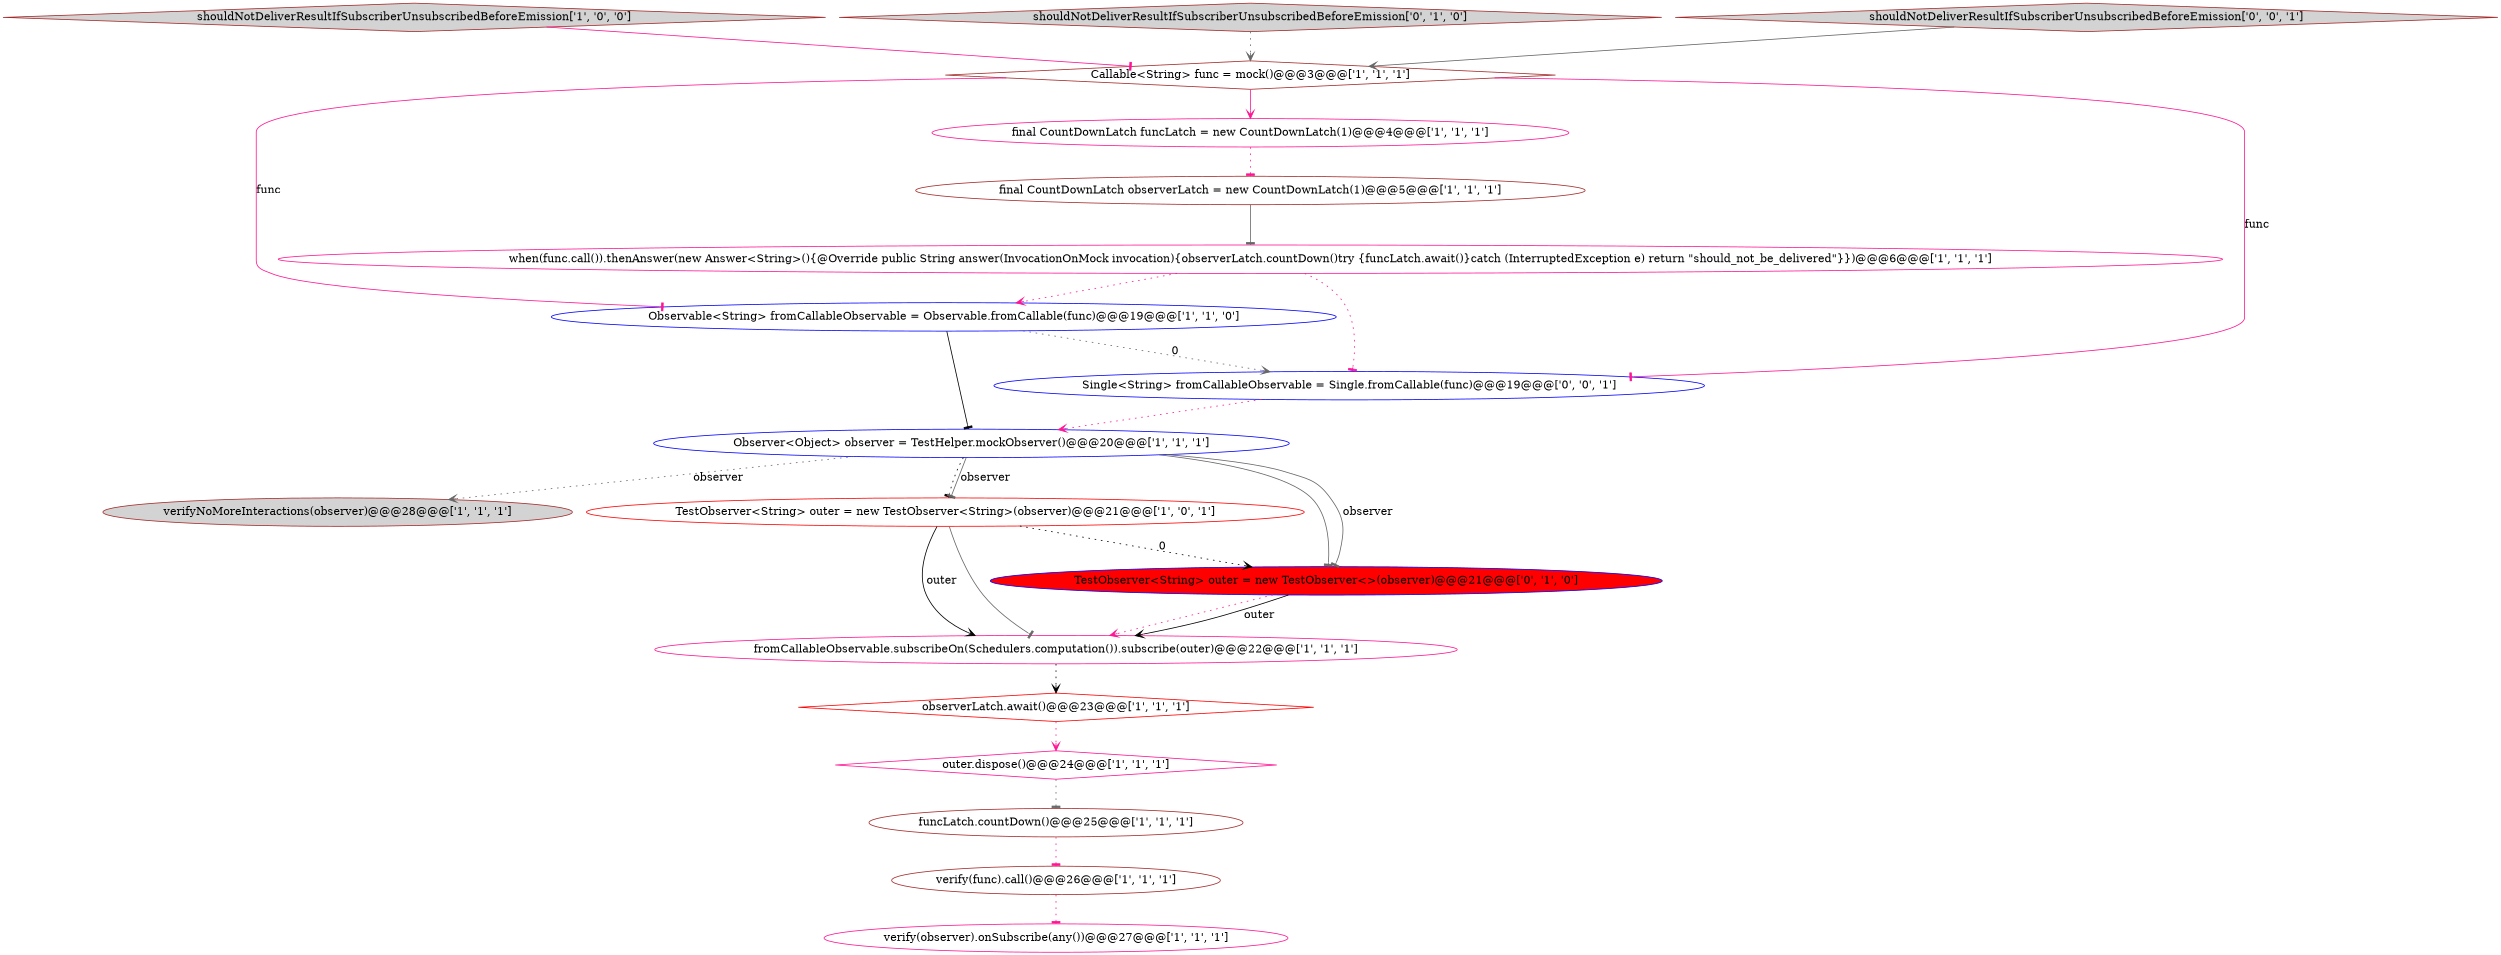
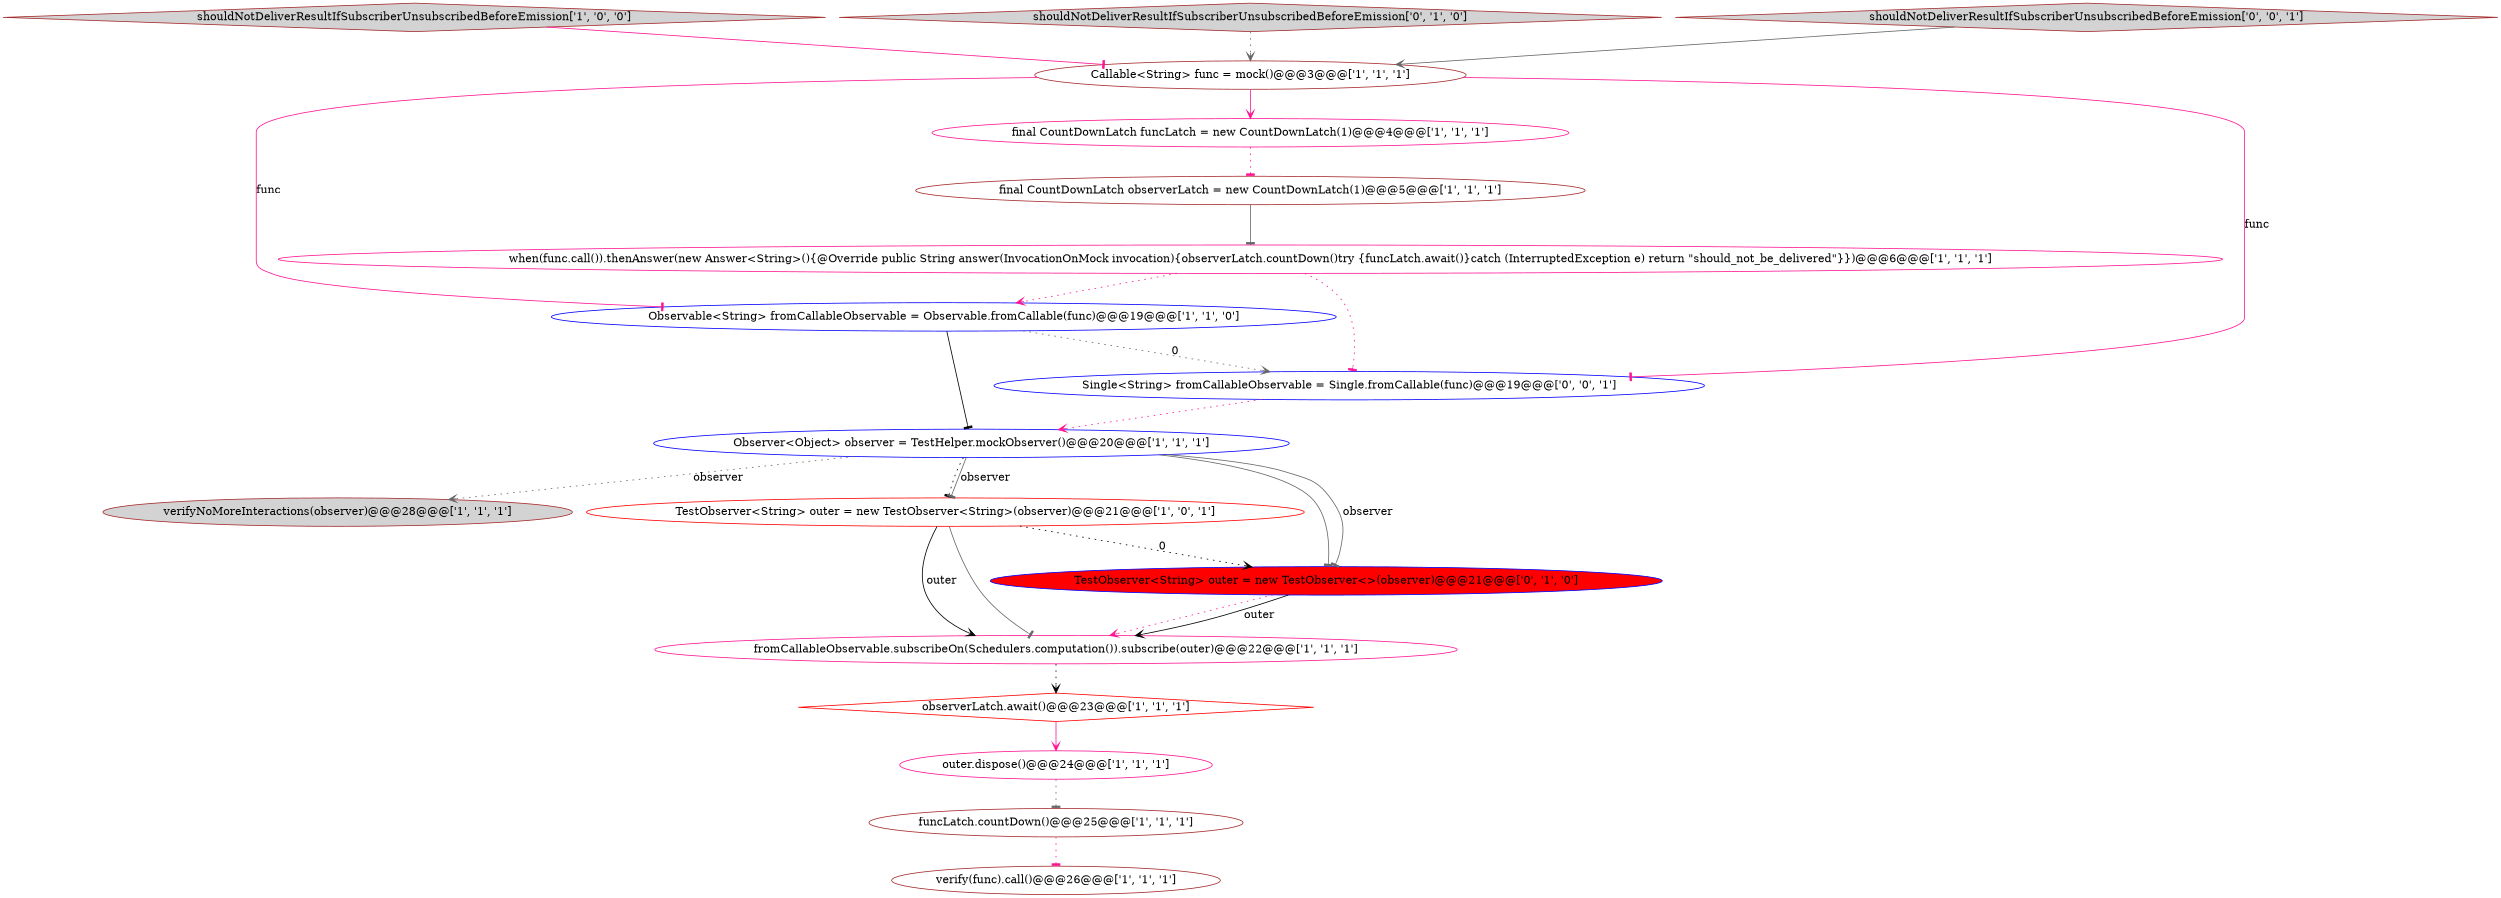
  digraph {
    node [color=brown fillcolor=white shape=ellipse style=filled]
    edge [arrowhead=tee color=deeppink style=solid]
    n1 [fillcolor=lightgray label="shouldNotDeliverResultIfSubscriberUnsubscribedBeforeEmission['1', '0', '0']" shape=diamond]
-   n2 [label="Callable<String> func = mock()@@@3@@@['1', '1', '1']" shape=diamond]
+   n2 [label="Callable<String> func = mock()@@@3@@@['1', '1', '1']"]
    n3 [color=blue label="Observable<String> fromCallableObservable = Observable.fromCallable(func)@@@19@@@['1', '1', '0']"]
    n4 [color=blue label="Single<String> fromCallableObservable = Single.fromCallable(func)@@@19@@@['0', '0', '1']"]
    n5 [color=deeppink label="final CountDownLatch funcLatch = new CountDownLatch(1)@@@4@@@['1', '1', '1']"]
-   n6 [color=deeppink label="verify(observer).onSubscribe(any())@@@27@@@['1', '1', '1']"]
    n7 [fillcolor=lightgray label="verifyNoMoreInteractions(observer)@@@28@@@['1', '1', '1']"]
    n8 [color=deeppink label="when(func.call()).thenAnswer(new Answer<String>(){@Override public String answer(InvocationOnMock invocation){observerLatch.countDown()try {funcLatch.await()}catch (InterruptedException e) return \"should_not_be_delivered\"}})@@@6@@@['1', '1', '1']"]
    n9 [color=blue label="Observer<Object> observer = TestHelper.mockObserver()@@@20@@@['1', '1', '1']"]
    n10 [label="verify(func).call()@@@26@@@['1', '1', '1']"]
    n11 [color=red label="TestObserver<String> outer = new TestObserver<String>(observer)@@@21@@@['1', '0', '1']"]
    n12 [color=blue fillcolor=red label="TestObserver<String> outer = new TestObserver<>(observer)@@@21@@@['0', '1', '0']"]
    n13 [color=deeppink label="fromCallableObservable.subscribeOn(Schedulers.computation()).subscribe(outer)@@@22@@@['1', '1', '1']"]
    n14 [label="funcLatch.countDown()@@@25@@@['1', '1', '1']"]
    n15 [color=red label="observerLatch.await()@@@23@@@['1', '1', '1']" shape=diamond]
    n16 [fillcolor=lightgray label="shouldNotDeliverResultIfSubscriberUnsubscribedBeforeEmission['0', '1', '0']" shape=diamond]
-   n17 [color=deeppink label="outer.dispose()@@@24@@@['1', '1', '1']" shape=diamond]
+   n17 [color=deeppink label="outer.dispose()@@@24@@@['1', '1', '1']"]
    n18 [label="final CountDownLatch observerLatch = new CountDownLatch(1)@@@5@@@['1', '1', '1']"]
    n19 [fillcolor=lightgray label="shouldNotDeliverResultIfSubscriberUnsubscribedBeforeEmission['0', '0', '1']" shape=diamond]
    n1 -> n2
    n2 -> n3 [label=func]
    n2 -> n4 [label=func]
    n2 -> n5 [arrowhead=vee]
    n3 -> n4 [arrowhead=vee color=gray40 label=0 style=dotted]
    n3 -> n9 [color=black]
    n4 -> n9 [arrowhead=vee style=dotted]
    n5 -> n18 [style=dotted]
    n8 -> n3 [arrowhead=vee style=dotted]
    n8 -> n4 [style=dotted]
    n9 -> n7 [arrowhead=vee color=gray40 label=observer style=dotted]
    n9 -> n11 [color=black style=dotted]
    n9 -> n11 [color=gray40 label=observer]
    n9 -> n12 [color=gray40]
    n9 -> n12 [color=gray40 label=observer]
-   n10 -> n6 [style=dotted]
    n11 -> n12 [arrowhead=vee color=black label=0 style=dotted]
    n11 -> n13 [arrowhead=vee color=black label=outer]
    n11 -> n13 [color=gray40]
    n12 -> n13 [arrowhead=vee style=dotted]
    n12 -> n13 [arrowhead=vee color=black label=outer]
    n13 -> n15 [arrowhead=vee color=black style=dotted]
    n14 -> n10 [style=dotted]
-   n15 -> n17 [arrowhead=vee style=dotted]
+   n15 -> n17 [arrowhead=vee]
    n16 -> n2 [arrowhead=vee color=gray40 style=dotted]
    n17 -> n14 [color=gray40 style=dotted]
    n18 -> n8 [color=gray40]
    n19 -> n2 [arrowhead=vee color=gray40]
  }
